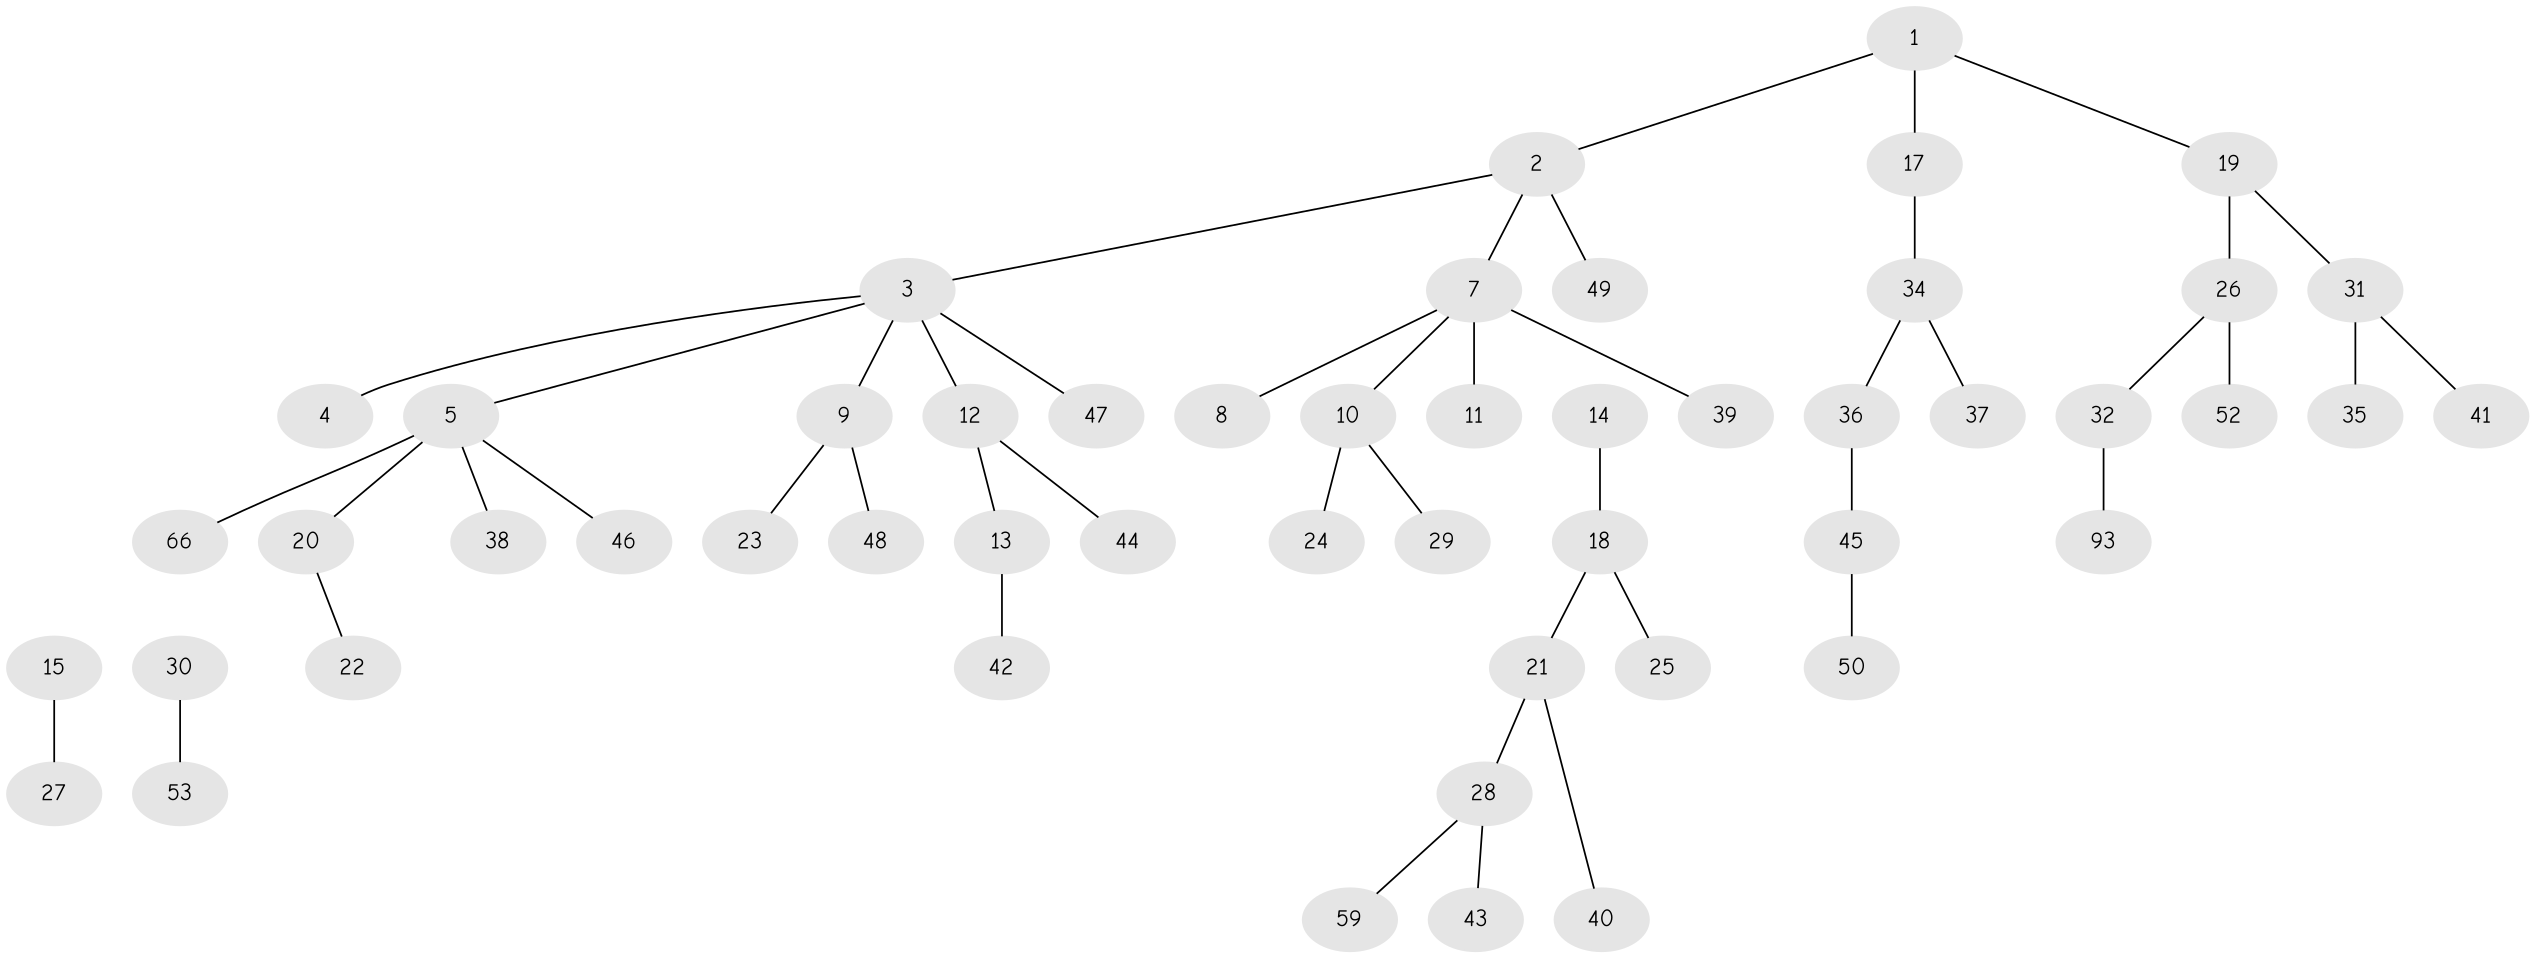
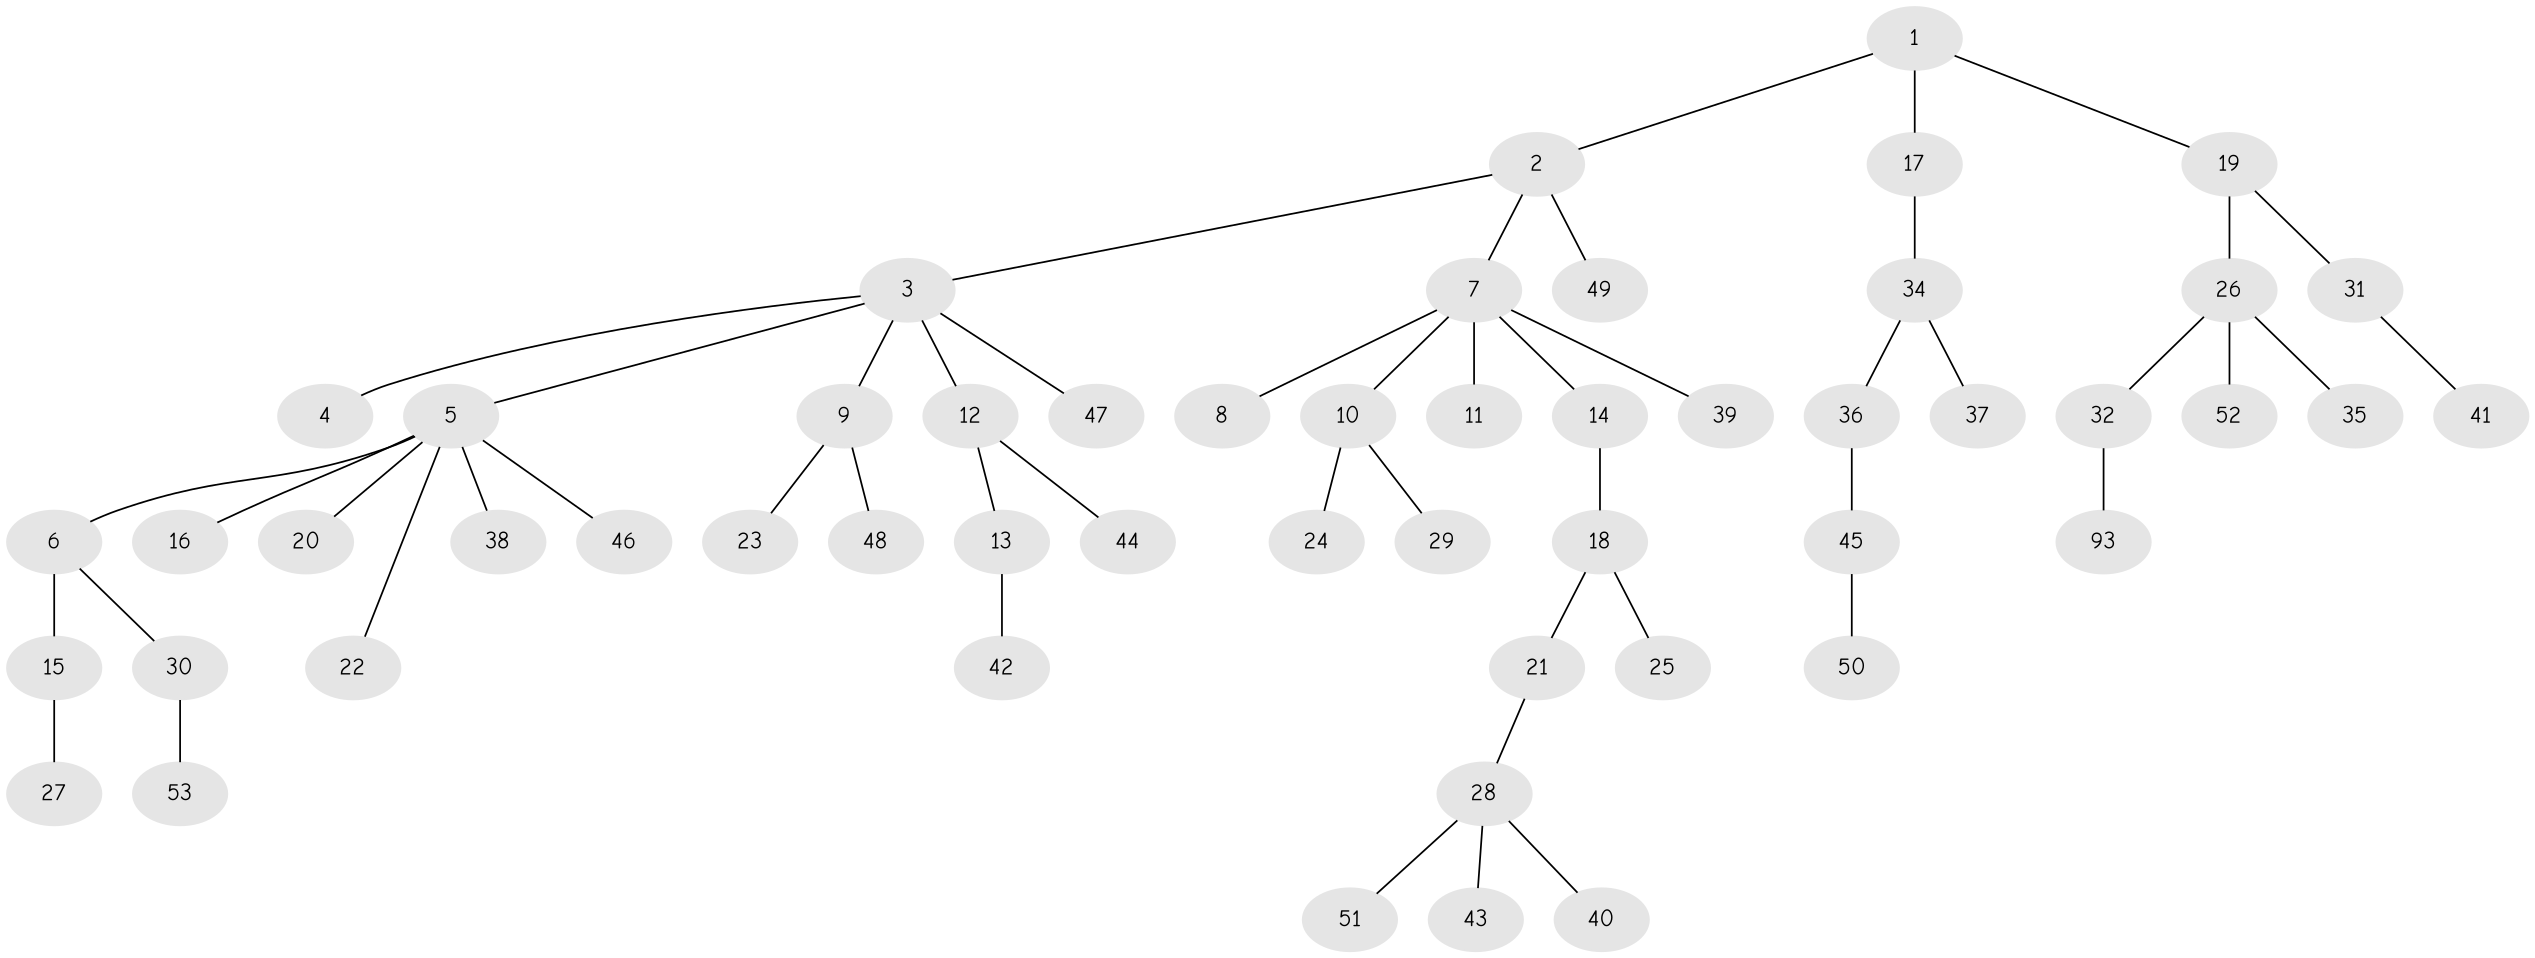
  graph {
    fontname="Comic Neue"
    node [color=gray90 fontname="Comic Neue" style=filled]
    edge [fontname="Comic Neue"]
    1
    2
    17
    19
    3
    7
    49
    34
    26
    31
    4
    5
    9
    12
    47
    8
    10
    11
    14
    39
-   16 [label=66]
+   6
+   16
    20
    22
    38
    46
    23
    48
    13
    44
    15
    30
    27
    53
    24
    29
    18
    42
    21
    25
    36
    37
    28
    32
    52
    35
    41
-   51 [label=59]
+   51
    40
    43
    n51 [label=93]
    45
    50
    1 -- 2
    1 -- 17
    1 -- 19
    2 -- 3
    2 -- 7
    2 -- 49
    17 -- 34
    19 -- 26
    19 -- 31
    3 -- 4
    3 -- 5
    3 -- 9
    3 -- 12
    3 -- 47
    7 -- 8
    7 -- 10
    7 -- 11
+   7 -- 14
    7 -- 39
    34 -- 36
    34 -- 37
    26 -- 32
    26 -- 52
-   31 -- 35
+   26 -- 35
    31 -- 41
+   5 -- 6
    5 -- 16
    5 -- 20
-   20 -- 22
+   5 -- 22
    5 -- 38
    5 -- 46
    9 -- 23
    9 -- 48
    12 -- 13
    12 -- 44
    10 -- 24
    10 -- 29
    14 -- 18
+   6 -- 15
+   6 -- 30
    13 -- 42
    15 -- 27
    30 -- 53
    18 -- 21
    18 -- 25
    21 -- 28
    36 -- 45
    28 -- 51
-   21 -- 40
+   28 -- 40
    28 -- 43
    32 -- n51
    45 -- 50
  }
